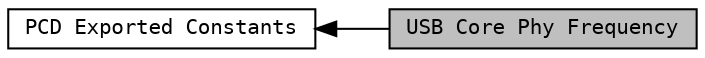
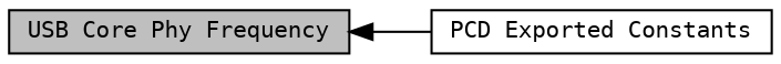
  digraph {
    rankdir=LR
    fontname="DejaVu Sans Mono"
    node [color=black fontname="DejaVu Sans Mono" fontsize=10 shape=record style=filled]
    n1 [fillcolor=grey75 fontcolor=black height=0.2 label="USB Core Phy Frequency" width=0.4]
    n2 [fillcolor=white height=0.2 label="PCD Exported Constants" width=0.4]
-   n2 -> n1 [dir=back fontname="DejaVu Sans Mono" fontsize=10 labelfontname=Helvetica labelfontsize=10 shape=plaintext style=solid]
+   n1 -> n2 [dir=back fontname="DejaVu Sans Mono" fontsize=10 labelfontname=Helvetica labelfontsize=10 shape=plaintext style=solid]
  }
